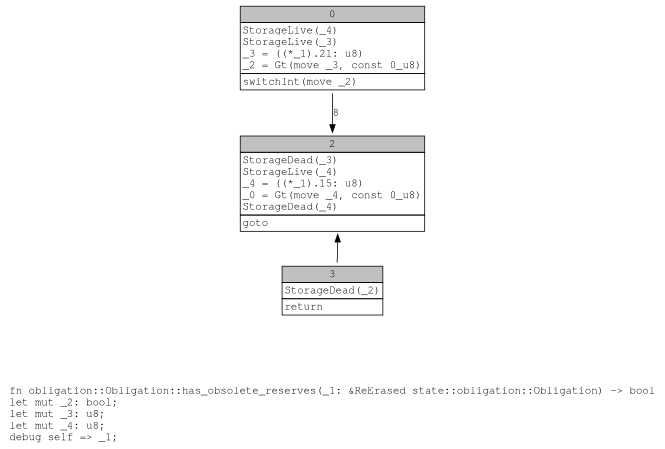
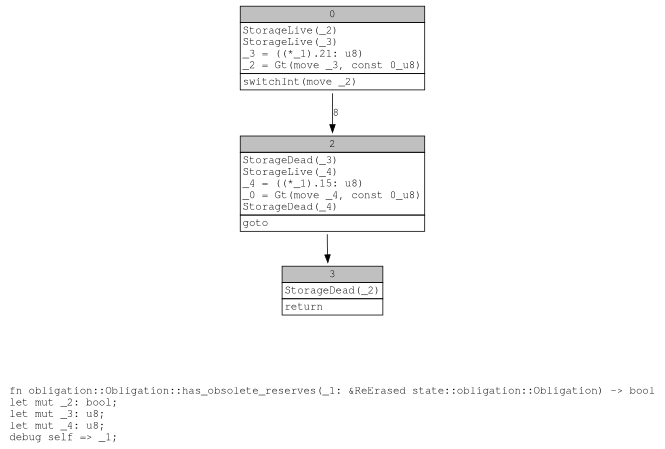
  digraph {
    fontname="Courier, monospace"
    label=<fn obligation::Obligation::has_obsolete_reserves(_1: &amp;ReErased state::obligation::Obligation) -&gt; bool<br align="left"/>let mut _2: bool;<br align="left"/>let mut _3: u8;<br align="left"/>let mut _4: u8;<br align="left"/>debug self =&gt; _1;<br align="left"/>>
    node [fontname="Courier, monospace" shape=none]
    edge [fontname="Courier, monospace"]
-   n1 [label=<<table border="0" cellborder="1" cellspacing="0"><tr><td bgcolor="gray" align="center" colspan="1">0</td></tr><tr><td align="left" balign="left">StorageLive(_4)<br/>StorageLive(_3)<br/>_3 = ((*_1).21: u8)<br/>_2 = Gt(move _3, const 0_u8)<br/></td></tr><tr><td align="left">switchInt(move _2)</td></tr></table>>]
+   n1 [label=<<table border="0" cellborder="1" cellspacing="0"><tr><td bgcolor="gray" align="center" colspan="1">0</td></tr><tr><td align="left" balign="left">StorageLive(_2)<br/>StorageLive(_3)<br/>_3 = ((*_1).21: u8)<br/>_2 = Gt(move _3, const 0_u8)<br/></td></tr><tr><td align="left">switchInt(move _2)</td></tr></table>>]
    n2 [label=<<table border="0" cellborder="1" cellspacing="0"><tr><td bgcolor="gray" align="center" colspan="1">2</td></tr><tr><td align="left" balign="left">StorageDead(_3)<br/>StorageLive(_4)<br/>_4 = ((*_1).15: u8)<br/>_0 = Gt(move _4, const 0_u8)<br/>StorageDead(_4)<br/></td></tr><tr><td align="left">goto</td></tr></table>>]
    n3 [label=<<table border="0" cellborder="1" cellspacing="0"><tr><td bgcolor="gray" align="center" colspan="1">3</td></tr><tr><td align="left" balign="left">StorageDead(_2)<br/></td></tr><tr><td align="left">return</td></tr></table>>]
    n1 -> n2 [label=8]
-   n3 -> n2
+   n2 -> n3
  }
